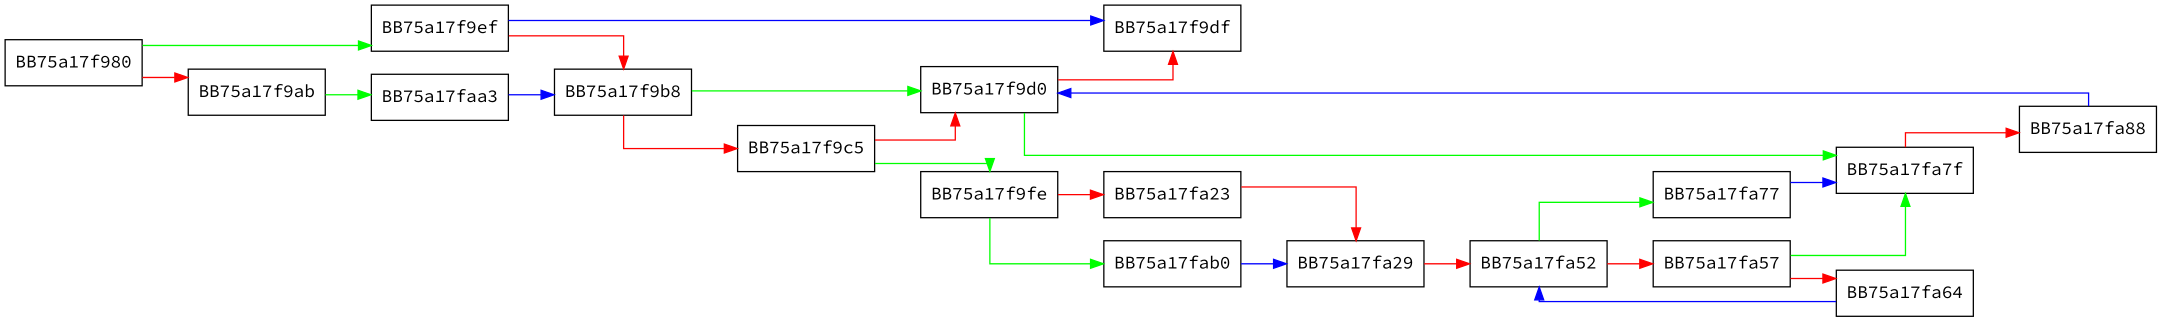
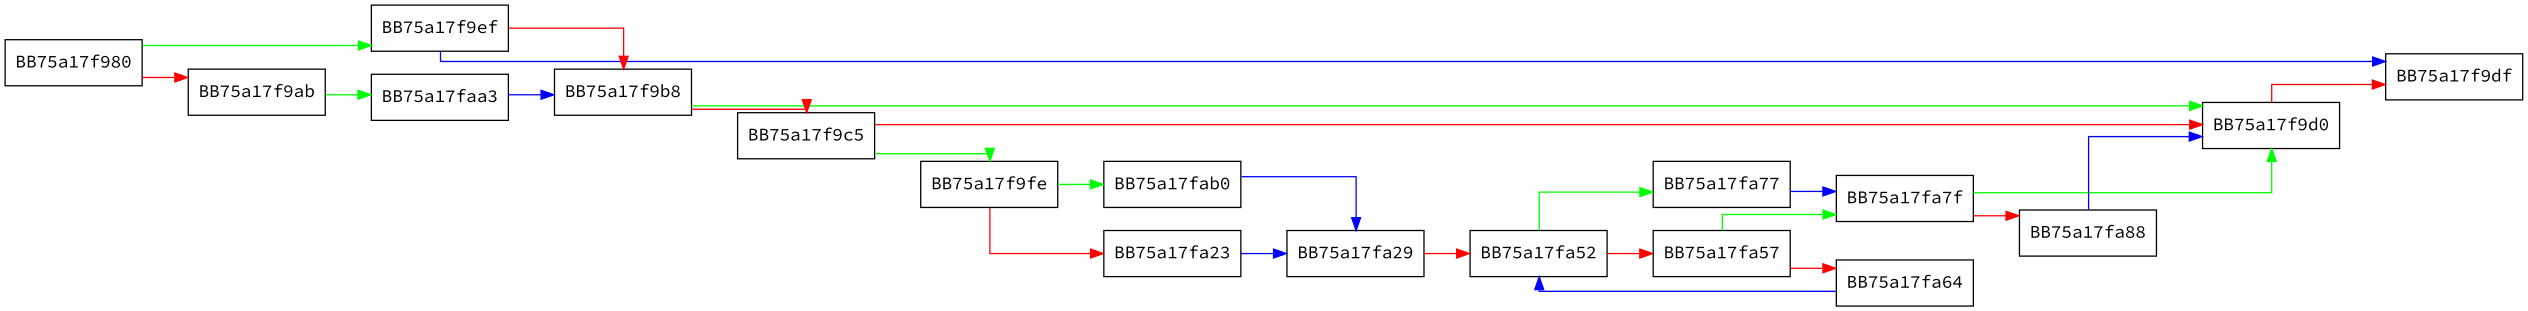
  digraph {
    fontname="Source Code Pro"
    rankdir=LR
    splines=ortho
    node [fontname="Source Code Pro" shape=box]
    edge [color=red fontname="Source Code Pro"]
    BB75a17f980
    BB75a17f9ef
    BB75a17f9ab
    BB75a17f9df
    BB75a17f9b8
    BB75a17faa3
    BB75a17f9d0
    BB75a17f9c5
    BB75a17f9fe
    BB75a17fab0
    BB75a17fa23
    BB75a17fa29
    BB75a17fa52
    BB75a17fa77
    BB75a17fa57
    BB75a17fa7f
    BB75a17fa64
    BB75a17fa88
    BB75a17f980 -> BB75a17f9ef [color=green]
    BB75a17f980 -> BB75a17f9ab
    BB75a17f9ef -> BB75a17f9df [color=blue]
    BB75a17f9ef -> BB75a17f9b8
    BB75a17f9ab -> BB75a17faa3 [color=green]
    BB75a17f9b8 -> BB75a17f9d0 [color=green]
    BB75a17f9b8 -> BB75a17f9c5
    BB75a17faa3 -> BB75a17f9b8 [color=blue]
    BB75a17f9d0 -> BB75a17f9df
    BB75a17f9c5 -> BB75a17f9d0
    BB75a17f9c5 -> BB75a17f9fe [color=green]
    BB75a17f9fe -> BB75a17fab0 [color=green]
    BB75a17f9fe -> BB75a17fa23
    BB75a17fab0 -> BB75a17fa29 [color=blue]
-   BB75a17fa23 -> BB75a17fa29
+   BB75a17fa23 -> BB75a17fa29 [color=blue]
    BB75a17fa29 -> BB75a17fa52
    BB75a17fa52 -> BB75a17fa77 [color=green]
    BB75a17fa52 -> BB75a17fa57
    BB75a17fa77 -> BB75a17fa7f [color=blue]
    BB75a17fa57 -> BB75a17fa7f [color=green]
    BB75a17fa57 -> BB75a17fa64
-   BB75a17f9d0 -> BB75a17fa7f [color=green]
+   BB75a17fa7f -> BB75a17f9d0 [color=green]
    BB75a17fa7f -> BB75a17fa88
    BB75a17fa64 -> BB75a17fa52 [color=blue]
    BB75a17fa88 -> BB75a17f9d0 [color=blue]
  }
